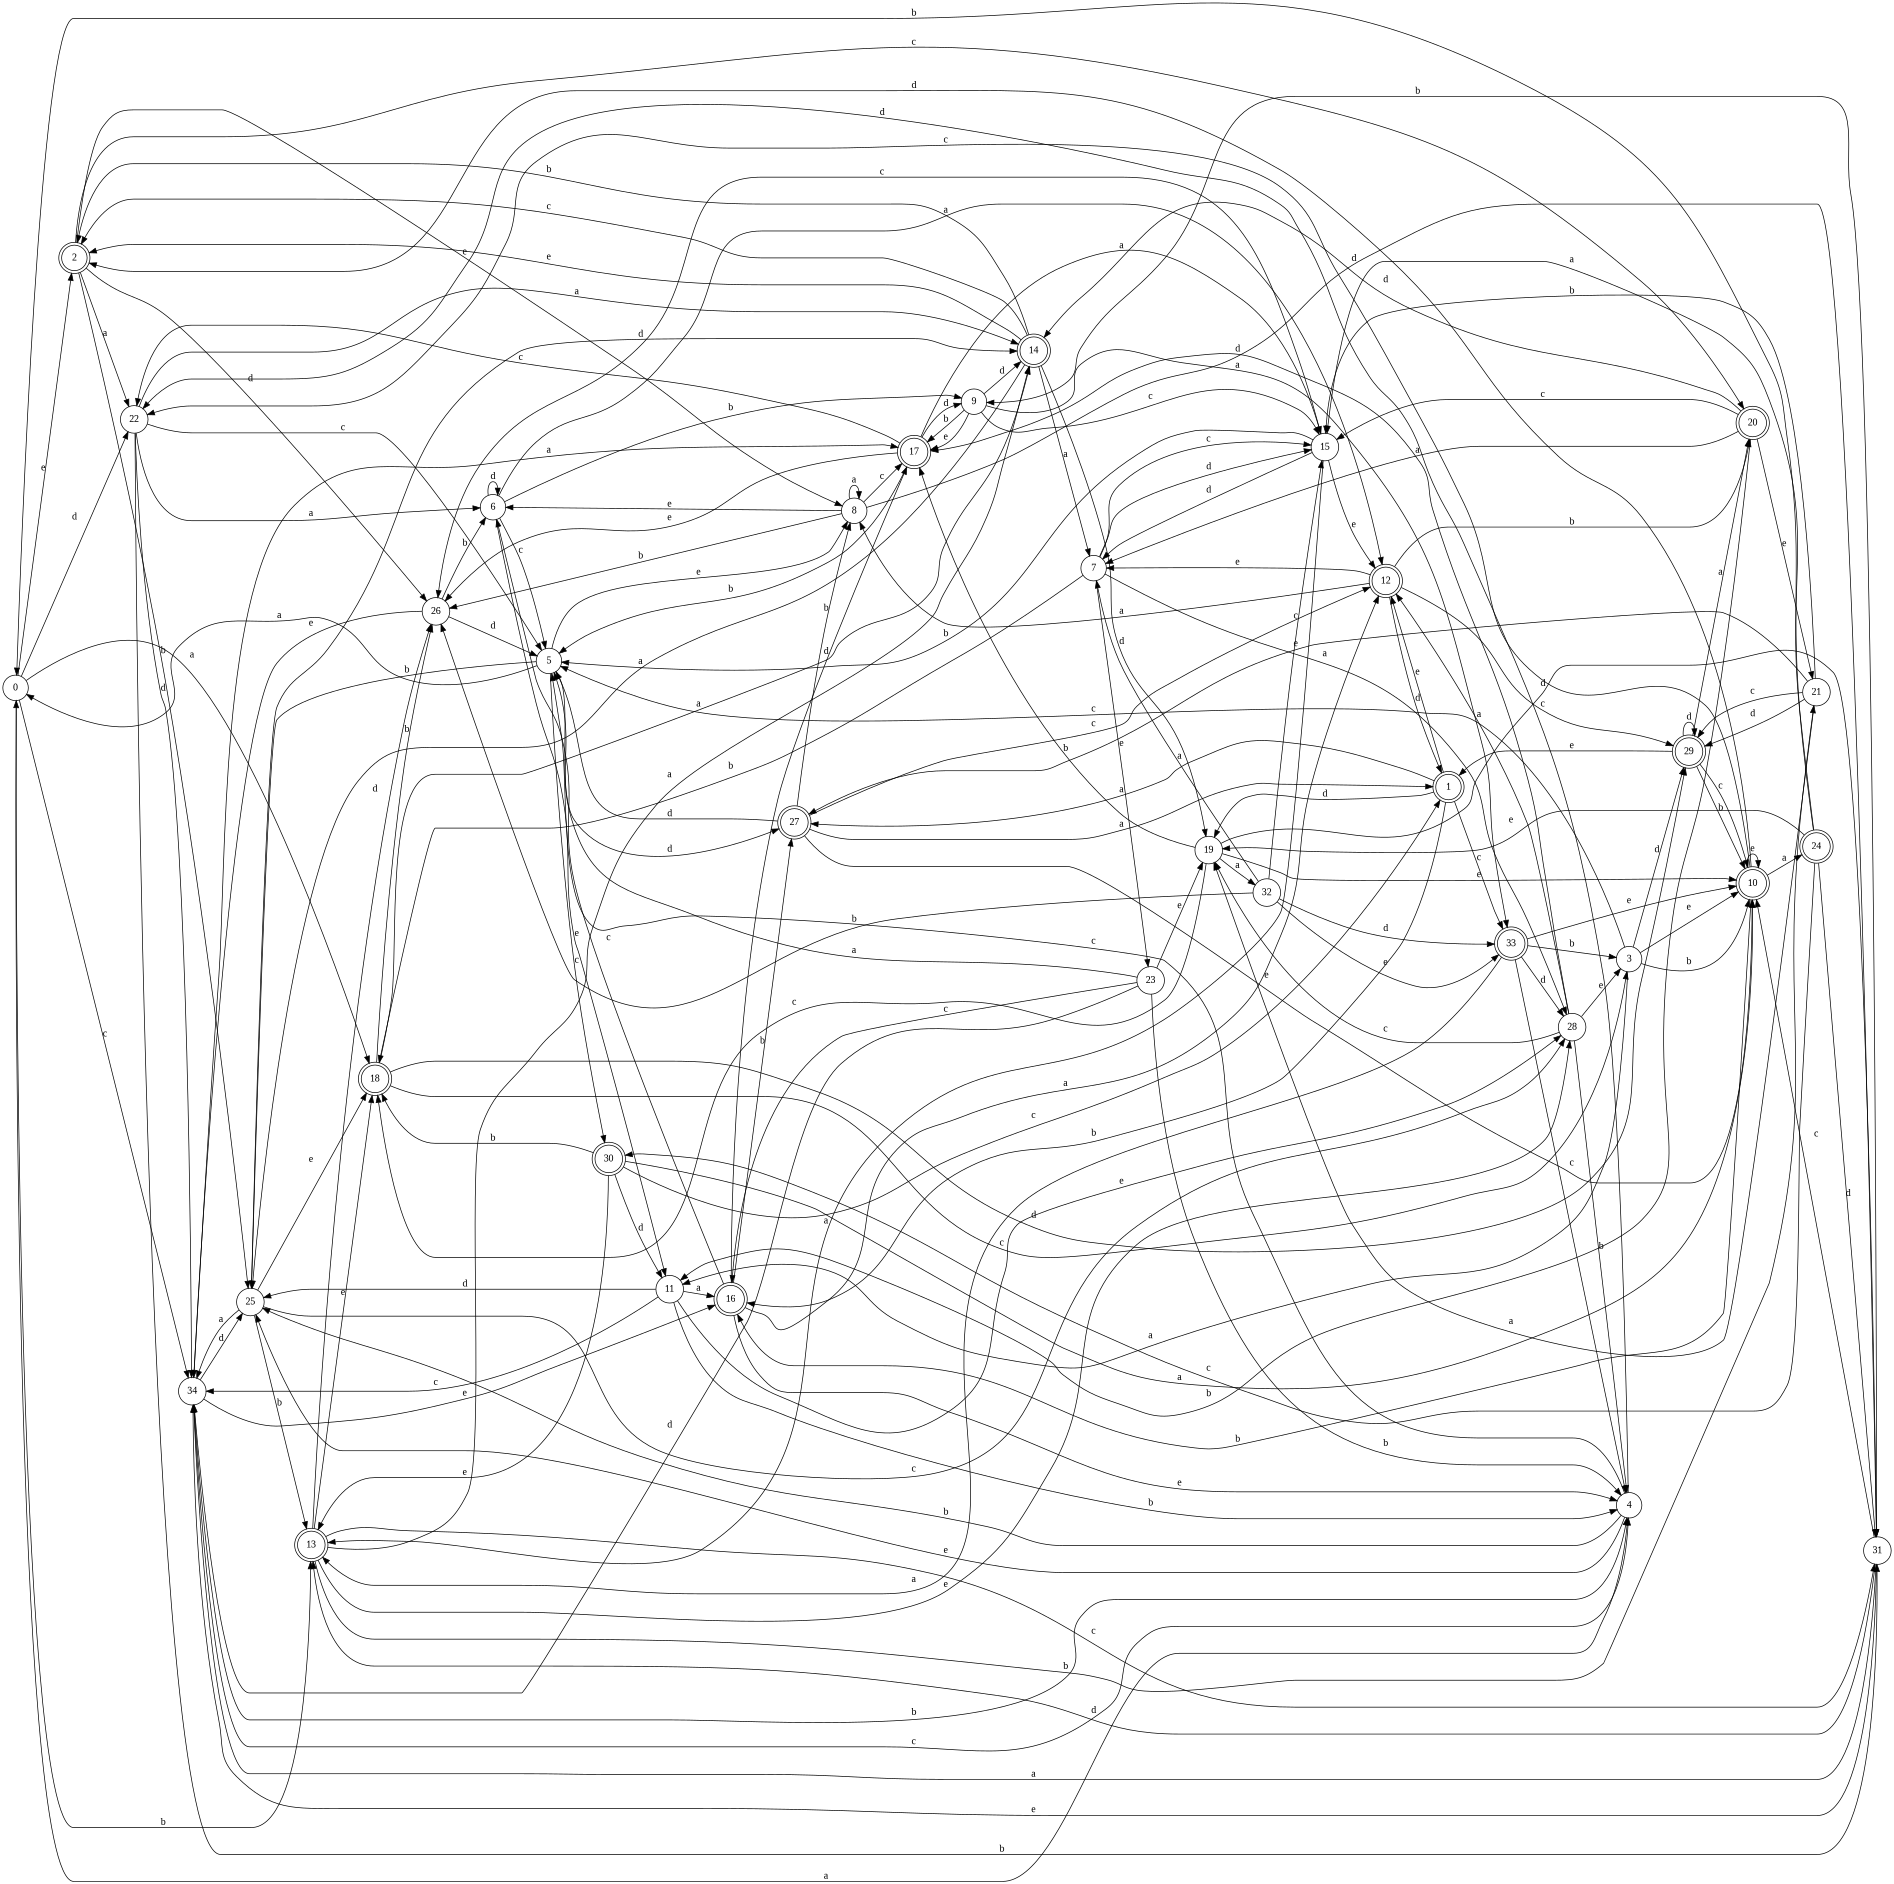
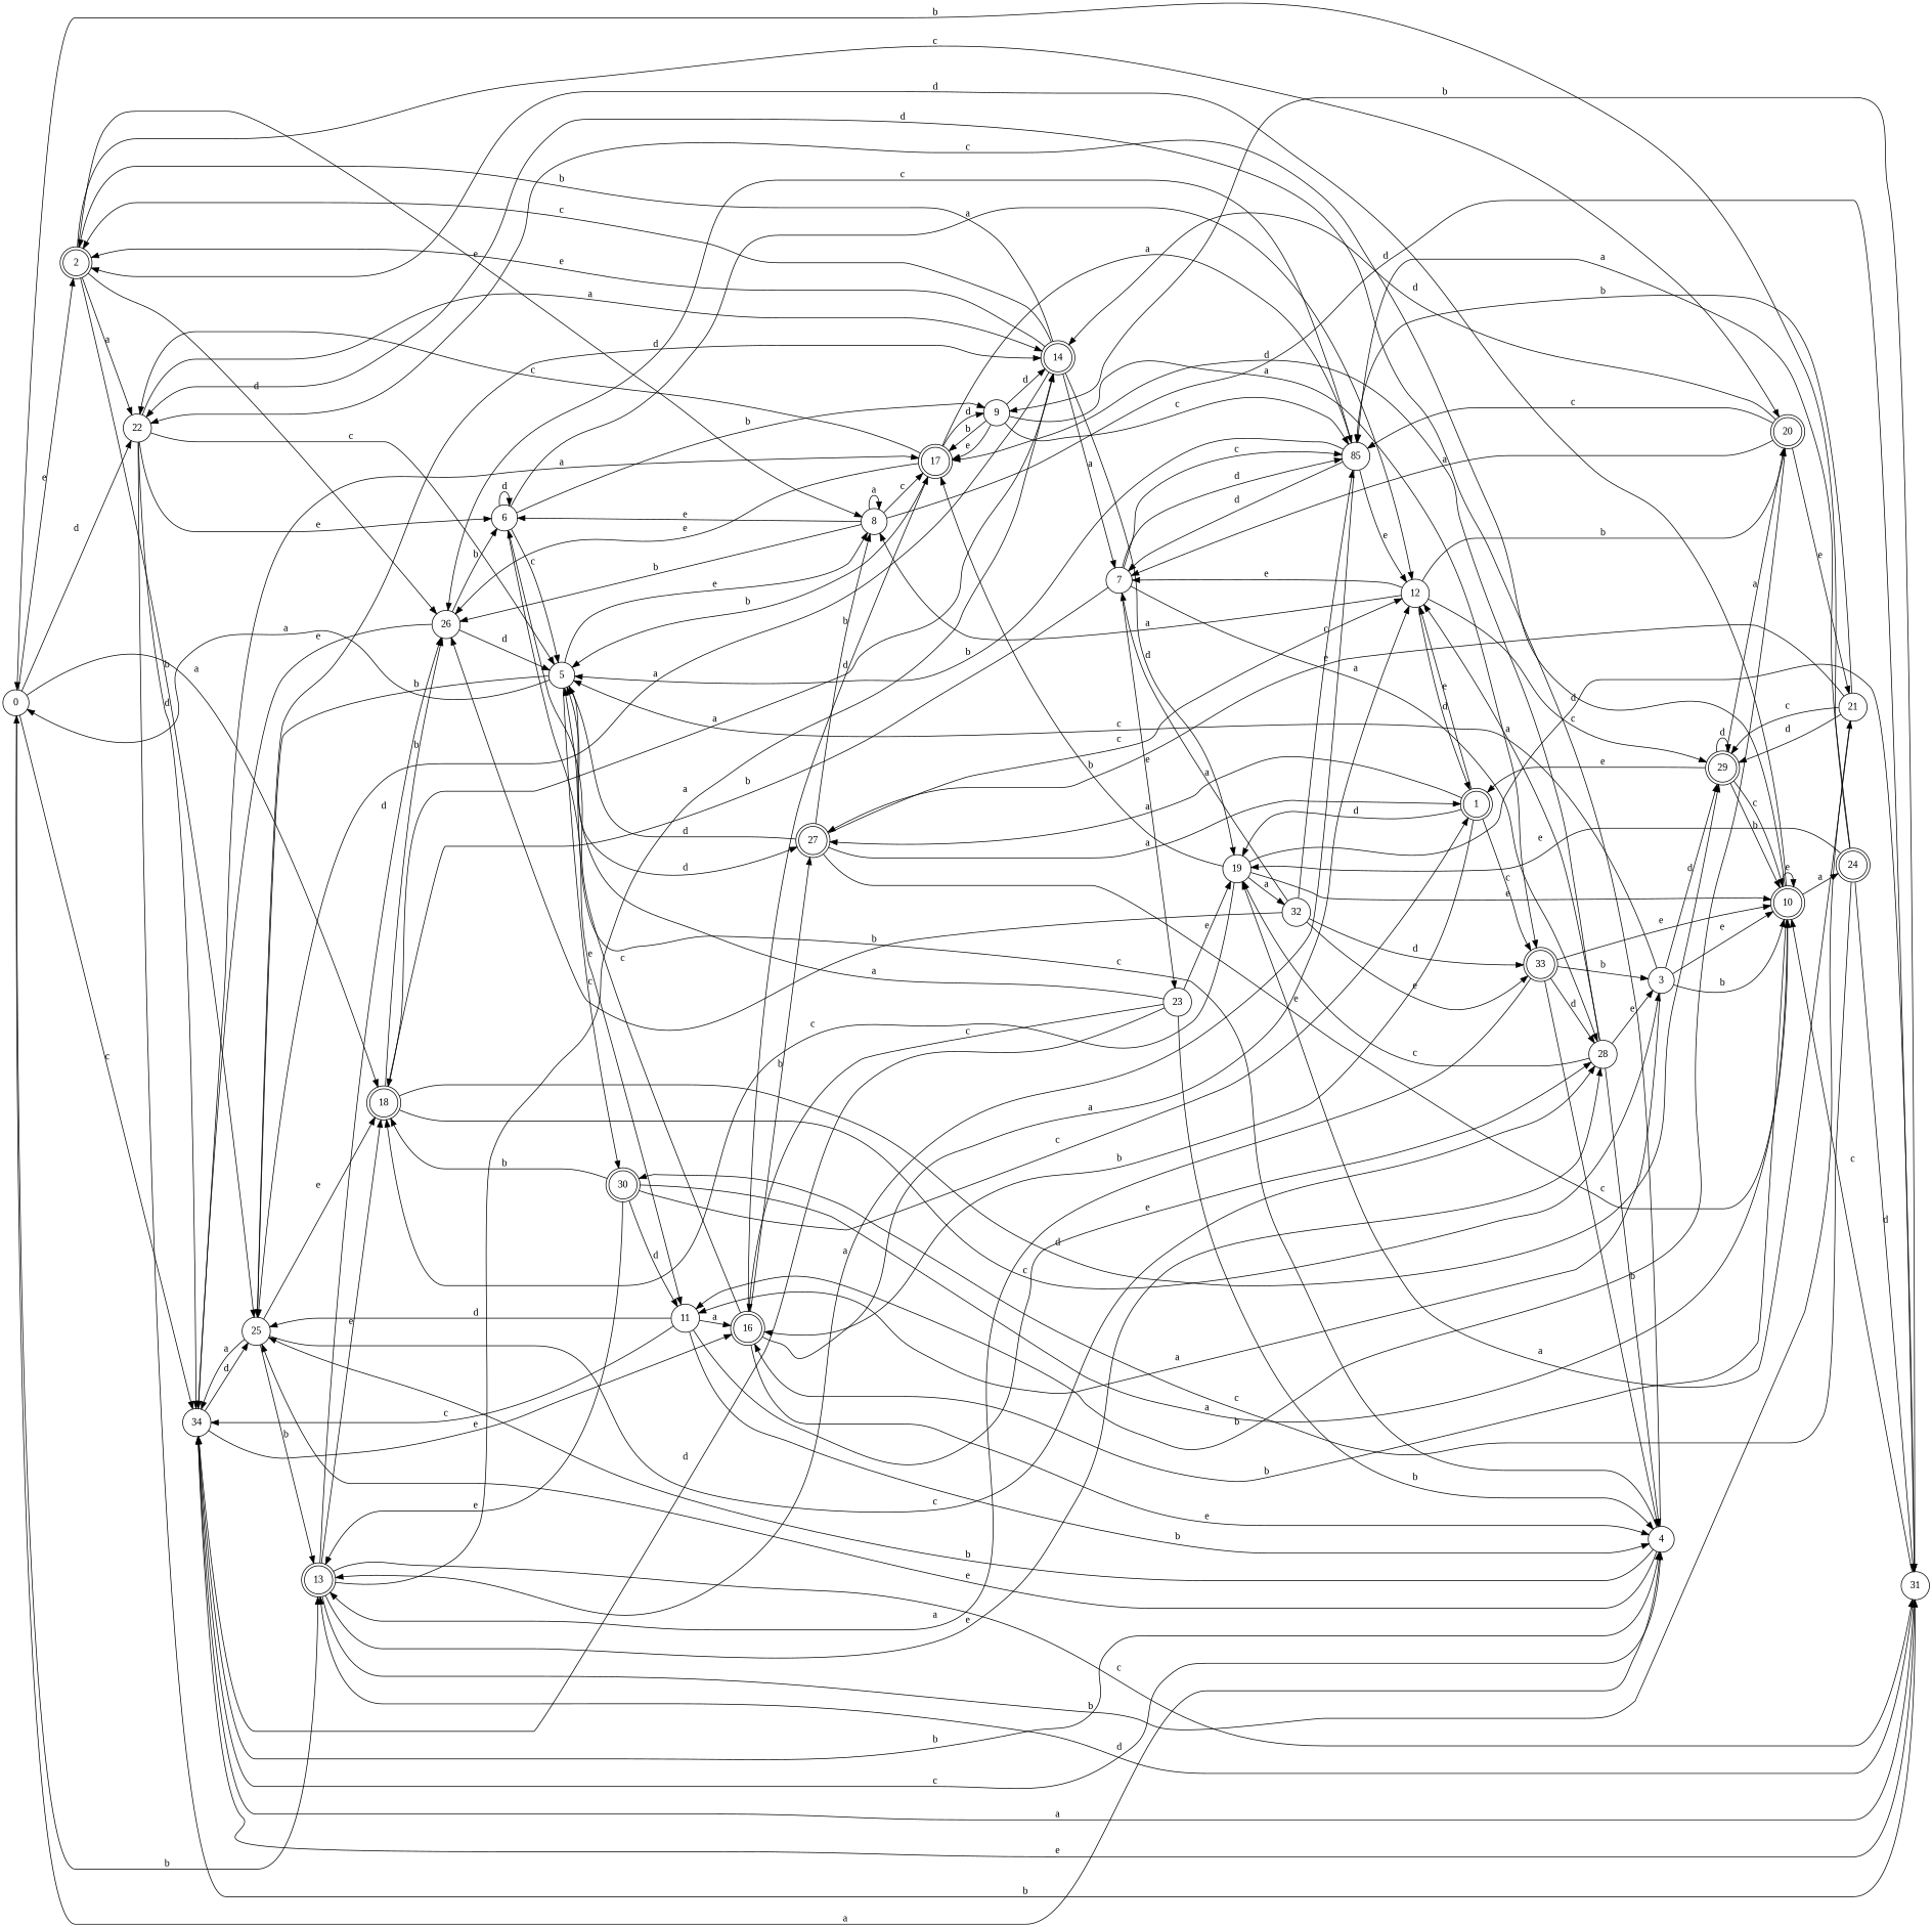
  digraph {
    fontname="Liberation Serif"
    rankdir=LR
    node [color=black fillcolor=white fontname="Liberation Serif" shape=circle style=filled]
    edge [fontname="Liberation Serif"]
    n1 [label=0]
    n2 [label=2 shape=doublecircle style="rounded,filled"]
    n3 [label=13 shape=doublecircle style="rounded,filled"]
    n4 [label=18 shape=doublecircle style="rounded,filled"]
    n5 [label=22]
    n6 [label=34 style="rounded,filled"]
    n7 [label=8]
    n8 [label=20 shape=doublecircle style="rounded,filled"]
    n9 [label=25]
    n10 [label=26]
    n11 [label=28]
    n12 [label=31]
    n13 [label=14 shape=doublecircle style="rounded,filled"]
    n14 [label=21]
    n15 [label=3]
    n16 [label=29 shape=doublecircle style="rounded,filled"]
    n17 [label=5]
    n18 [label=6]
    n19 [label=16 shape=doublecircle style="rounded,filled"]
    n20 [label=4]
    n21 [label=17 shape=doublecircle style="rounded,filled"]
    n22 [label=1 shape=doublecircle style="rounded,filled"]
-   n23 [label=12 shape=doublecircle]
+   n23 [label=12]
    n24 [label=19]
    n25 [label=27 shape=doublecircle style="rounded,filled"]
    n26 [label=33 shape=doublecircle style="rounded,filled"]
    n27 [label=7]
    n28 [label=10 shape=doublecircle style="rounded,filled"]
    n29 [label=32]
    n30 [label=11]
-   n31 [label=15]
+   n31 [label=85]
    n32 [label=30 shape=doublecircle style="rounded,filled"]
    n33 [label=24 shape=doublecircle style="rounded,filled"]
    n34 [label=9]
    n35 [label=23]
    n1 -> n2 [label=e]
    n1 -> n3 [label=b]
    n1 -> n4 [label=a]
    n1 -> n5 [label=d]
    n1 -> n6 [label=c]
    n2 -> n5 [label=a]
    n2 -> n7 [label=e]
    n2 -> n8 [label=c]
    n2 -> n9 [label=b]
    n2 -> n10 [label=d]
    n3 -> n4 [label=e]
    n3 -> n10 [label=d]
    n3 -> n11 [label=e]
    n3 -> n12 [label=c]
    n3 -> n13 [label=a]
    n3 -> n14 [label=b]
    n4 -> n10 [label=b]
    n4 -> n13 [label=a]
    n4 -> n15 [label=c]
    n4 -> n16 [label=d]
    n5 -> n6 [label=d]
    n5 -> n12 [label=b]
    n5 -> n13 [label=a]
    n5 -> n17 [label=c]
-   n5 -> n18 [label=a]
+   n5 -> n18 [label=e]
    n6 -> n9 [label=d]
    n6 -> n19 [label=e]
    n6 -> n20 [label=b]
    n6 -> n20 [label=c]
    n6 -> n21 [label=a]
    n7 -> n7 [label=a]
    n7 -> n10 [label=b]
    n7 -> n12 [label=d]
    n7 -> n18 [label=e]
    n7 -> n21 [label=c]
    n8 -> n13 [label=d]
    n8 -> n14 [label=e]
    n8 -> n27 [label=a]
    n8 -> n30 [label=b]
    n8 -> n31 [label=c]
    n9 -> n3 [label=b]
    n9 -> n4 [label=e]
    n9 -> n6 [label=a]
    n9 -> n11 [label=c]
    n9 -> n13 [label=d]
    n10 -> n6 [label=e]
    n10 -> n17 [label=d]
    n10 -> n18 [label=b]
    n11 -> n15 [label=e]
    n11 -> n20 [label=b]
    n11 -> n21 [label=d]
    n11 -> n23 [label=a]
    n11 -> n24 [label=c]
    n12 -> n3 [label=d]
    n12 -> n6 [label=a]
    n12 -> n6 [label=e]
    n12 -> n28 [label=c]
    n12 -> n34 [label=b]
    n13 -> n2 [label=b]
    n13 -> n2 [label=c]
    n13 -> n2 [label=e]
    n13 -> n9 [label=a]
    n13 -> n24 [label=d]
    n13 -> n27 [label=a]
    n14 -> n16 [label=c]
    n14 -> n16 [label=d]
    n14 -> n24 [label=a]
    n14 -> n25 [label=e]
    n14 -> n31 [label=b]
    n15 -> n16 [label=d]
    n15 -> n17 [label=c]
    n15 -> n28 [label=b]
    n15 -> n28 [label=e]
    n15 -> n30 [label=a]
    n16 -> n8 [label=a]
    n16 -> n16 [label=d]
    n16 -> n22 [label=e]
    n16 -> n28 [label=b]
    n16 -> n28 [label=c]
    n17 -> n1 [label=a]
    n17 -> n7 [label=e]
    n17 -> n9 [label=b]
    n17 -> n25 [label=d]
    n17 -> n32 [label=c]
    n18 -> n17 [label=c]
    n18 -> n18 [label=d]
    n18 -> n23 [label=a]
    n18 -> n30 [label=e]
    n18 -> n34 [label=b]
    n19 -> n18 [label=c]
    n19 -> n20 [label=e]
    n19 -> n21 [label=d]
    n19 -> n23 [label=a]
    n19 -> n25 [label=b]
    n20 -> n1 [label=a]
    n20 -> n5 [label=d]
    n20 -> n9 [label=b]
    n20 -> n9 [label=e]
    n20 -> n17 [label=c]
    n21 -> n5 [label=c]
    n21 -> n10 [label=e]
    n21 -> n17 [label=b]
    n21 -> n31 [label=a]
    n21 -> n34 [label=d]
    n22 -> n19 [label=b]
    n22 -> n23 [label=e]
    n22 -> n24 [label=d]
    n22 -> n25 [label=a]
    n22 -> n26 [label=c]
    n23 -> n7 [label=a]
    n23 -> n8 [label=b]
    n23 -> n16 [label=c]
    n23 -> n22 [label=d]
    n23 -> n27 [label=e]
    n24 -> n4 [label=c]
    n24 -> n12 [label=d]
    n24 -> n21 [label=b]
    n24 -> n28 [label=e]
    n24 -> n29 [label=a]
    n25 -> n7 [label=b]
    n25 -> n17 [label=d]
    n25 -> n22 [label=a]
    n25 -> n23 [label=c]
    n25 -> n28 [label=e]
    n26 -> n3 [label=a]
    n26 -> n11 [label=d]
    n26 -> n15 [label=b]
    n26 -> n20 [label=c]
    n26 -> n28 [label=e]
    n27 -> n4 [label=b]
    n27 -> n11 [label=a]
    n27 -> n31 [label=c]
    n27 -> n31 [label=d]
    n27 -> n35 [label=e]
    n28 -> n2 [label=d]
    n28 -> n5 [label=c]
    n28 -> n19 [label=b]
    n28 -> n28 [label=e]
    n28 -> n33 [label=a]
    n29 -> n10 [label=b]
    n29 -> n26 [label=d]
    n29 -> n26 [label=e]
    n29 -> n27 [label=a]
    n29 -> n31 [label=c]
    n30 -> n6 [label=c]
    n30 -> n9 [label=d]
    n30 -> n11 [label=e]
    n30 -> n19 [label=a]
    n30 -> n20 [label=b]
    n31 -> n3 [label=a]
    n31 -> n10 [label=c]
    n31 -> n17 [label=b]
    n31 -> n23 [label=e]
    n31 -> n27 [label=d]
    n32 -> n3 [label=e]
    n32 -> n4 [label=b]
    n32 -> n22 [label=c]
    n32 -> n28 [label=a]
    n32 -> n30 [label=d]
    n33 -> n1 [label=b]
    n33 -> n12 [label=d]
    n33 -> n24 [label=e]
    n33 -> n31 [label=a]
    n33 -> n32 [label=c]
    n34 -> n13 [label=d]
    n34 -> n21 [label=b]
    n34 -> n21 [label=e]
    n34 -> n26 [label=a]
    n34 -> n31 [label=c]
    n35 -> n6 [label=d]
    n35 -> n17 [label=a]
    n35 -> n19 [label=c]
    n35 -> n20 [label=b]
    n35 -> n24 [label=e]
  }
